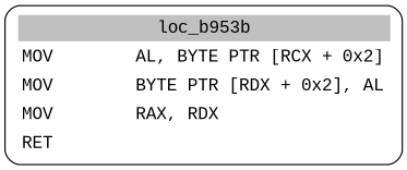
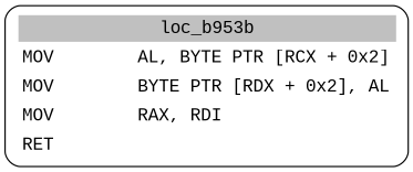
  digraph {
    rankdir=LR
    fontname="Liberation Mono"
-   n1 [fontname="Liberation Mono" label=<<table border="0" cellborder="0" cellpadding="3"><tr><td align="center" colspan="2" bgcolor="grey">loc_b953b</td></tr><tr><td align="left">MOV        AL, BYTE PTR [RCX + 0x2]</td></tr><tr><td align="left">MOV        BYTE PTR [RDX + 0x2], AL</td></tr><tr><td align="left">MOV        RAX, RDX</td></tr><tr><td align="left">RET        </td></tr></table>> shape=Mrecord]
+   n1 [fontname="Liberation Mono" label=<<table border="0" cellborder="0" cellpadding="3"><tr><td align="center" colspan="2" bgcolor="grey">loc_b953b</td></tr><tr><td align="left">MOV        AL, BYTE PTR [RCX + 0x2]</td></tr><tr><td align="left">MOV        BYTE PTR [RDX + 0x2], AL</td></tr><tr><td align="left">MOV        RAX, RDI</td></tr><tr><td align="left">RET        </td></tr></table>> shape=Mrecord]
  }
